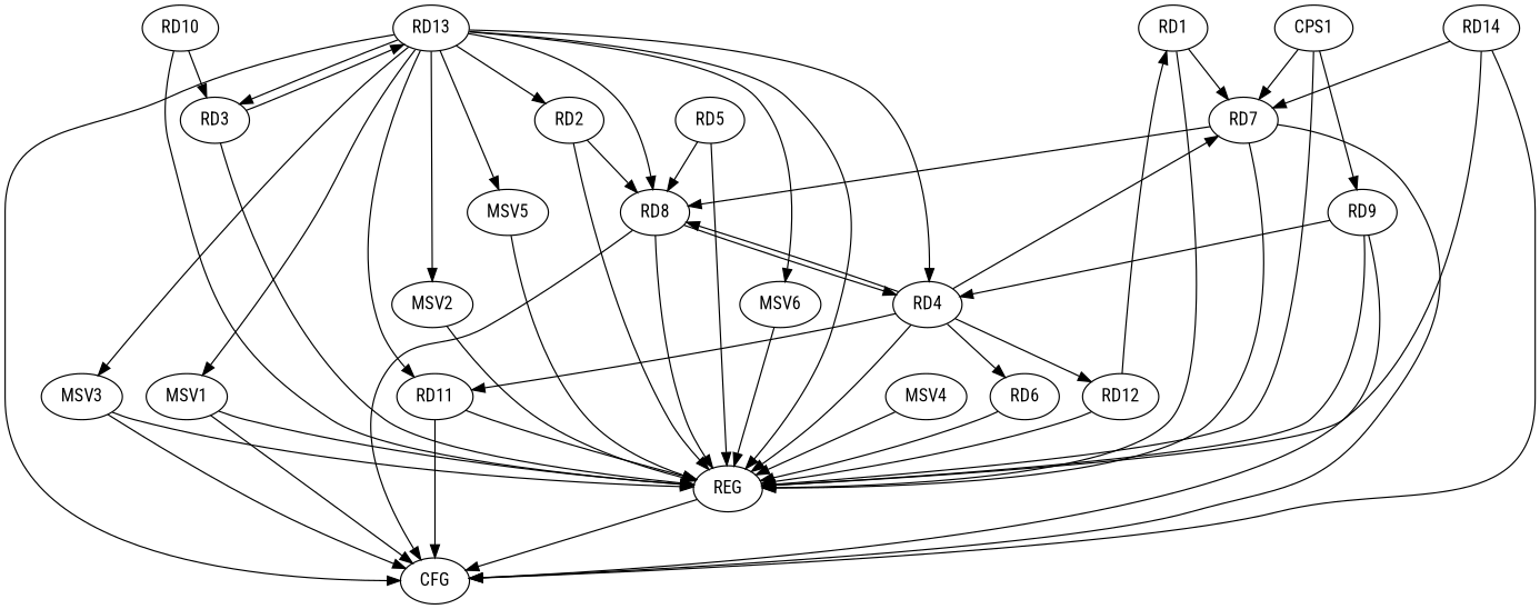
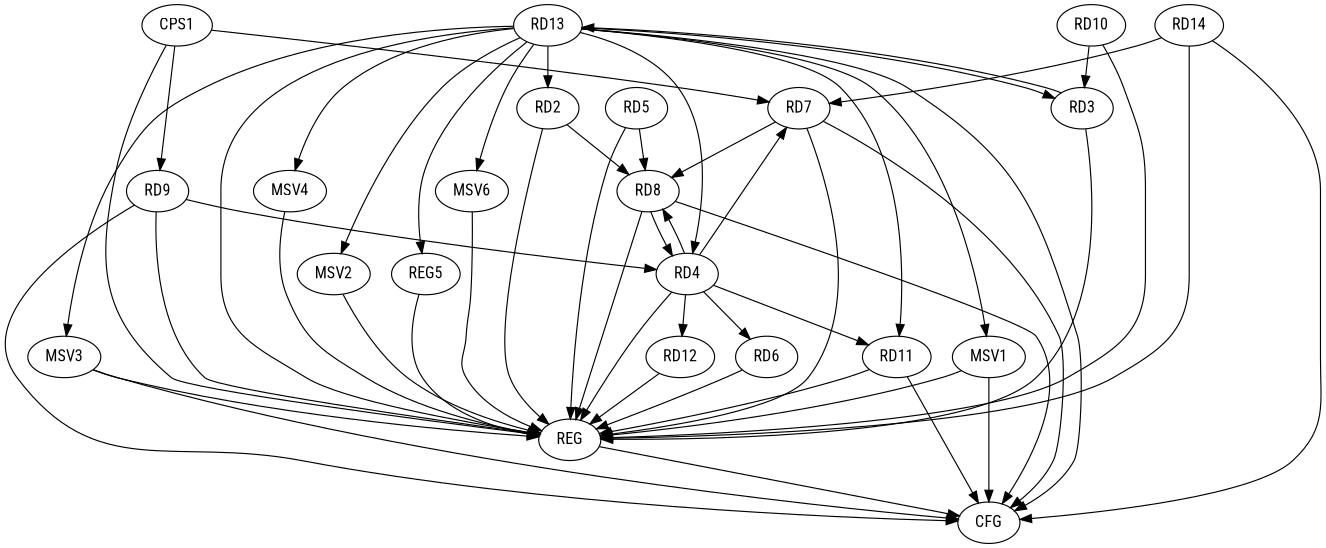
  strict digraph {
    fontname="Roboto Condensed"
    node [fontname="Roboto Condensed"]
    edge [fontname="Roboto Condensed"]
-   n1 [label=RD1]
    n2 [label=RD7]
    n3 [label=REG]
    n4 [label=RD8]
    n5 [label=CFG]
    n6 [label=RD2]
    n7 [label=RD4]
    n8 [label=RD3]
    n9 [label=RD13]
    n10 [label=RD11]
    n11 [label=MSV1]
    n12 [label=MSV2]
    n13 [label=MSV3]
    n14 [label=MSV4]
-   n15 [label=MSV5]
+   n15 [label=REG5]
    n16 [label=MSV6]
    n17 [label=RD12]
    n18 [label=RD6]
    n19 [label=RD5]
    n20 [label=RD9]
    n21 [label=RD10]
    n22 [label=RD14]
    n23 [label=CPS1]
-   n1 -> n2
-   n1 -> n3
    n2 -> n3
    n2 -> n4
    n2 -> n5
    n3 -> n5
    n4 -> n3
    n4 -> n5
    n4 -> n7
    n6 -> n3
    n6 -> n4
    n7 -> n2
    n7 -> n3
    n7 -> n4
    n7 -> n10
    n7 -> n17
    n7 -> n18
    n8 -> n3
    n8 -> n9
    n9 -> n3
    n9 -> n5
    n9 -> n6
    n9 -> n7
    n9 -> n8
    n9 -> n10
    n9 -> n11
    n9 -> n12
    n9 -> n13
-   n9 -> n4
+   n9 -> n14
    n9 -> n15
    n9 -> n16
    n10 -> n3
    n10 -> n5
    n11 -> n3
    n11 -> n5
    n12 -> n3
    n13 -> n3
    n13 -> n5
    n14 -> n3
    n15 -> n3
    n16 -> n3
-   n17 -> n1
    n17 -> n3
    n18 -> n3
    n19 -> n3
    n19 -> n4
    n20 -> n3
    n20 -> n5
    n20 -> n7
    n21 -> n3
    n21 -> n8
    n22 -> n2
    n22 -> n3
    n22 -> n5
    n23 -> n2
    n23 -> n3
    n23 -> n20
  }
